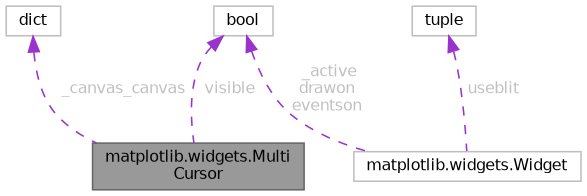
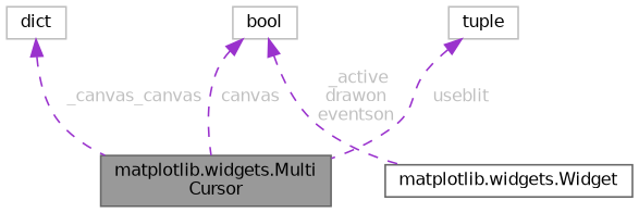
  digraph {
    node [color=grey75 fillcolor=white fontname=Helvetica fontsize=10 shape=box style=filled]
    edge [color=darkorchid3 dir=back fontcolor=grey fontname=Helvetica fontsize=10 labelfontname=Helvetica labelfontsize=10 style=dashed]
    n1 [color=gray40 fillcolor=grey60 fontcolor=black height=0.2 label="matplotlib.widgets.Multi\lCursor" width=0.4]
-   n2 [height=0.2 label="matplotlib.widgets.Widget" width=0.4]
+   n2 [color=gray40 height=0.2 label="matplotlib.widgets.Widget" width=0.4]
    n3 [height=0.2 label=bool width=0.4]
    n4 [height=0.2 label=dict width=0.4]
    n5 [height=0.2 label=tuple width=0.4]
-   n3 -> n1 [label=" visible"]
+   n3 -> n1 [label=" canvas"]
    n3 -> n2 [label=" _active\ndrawon\neventson"]
    n4 -> n1 [label=" _canvas_canvas"]
-   n5 -> n2 [label=" useblit"]
+   n5 -> n1 [label=" useblit"]
  }
